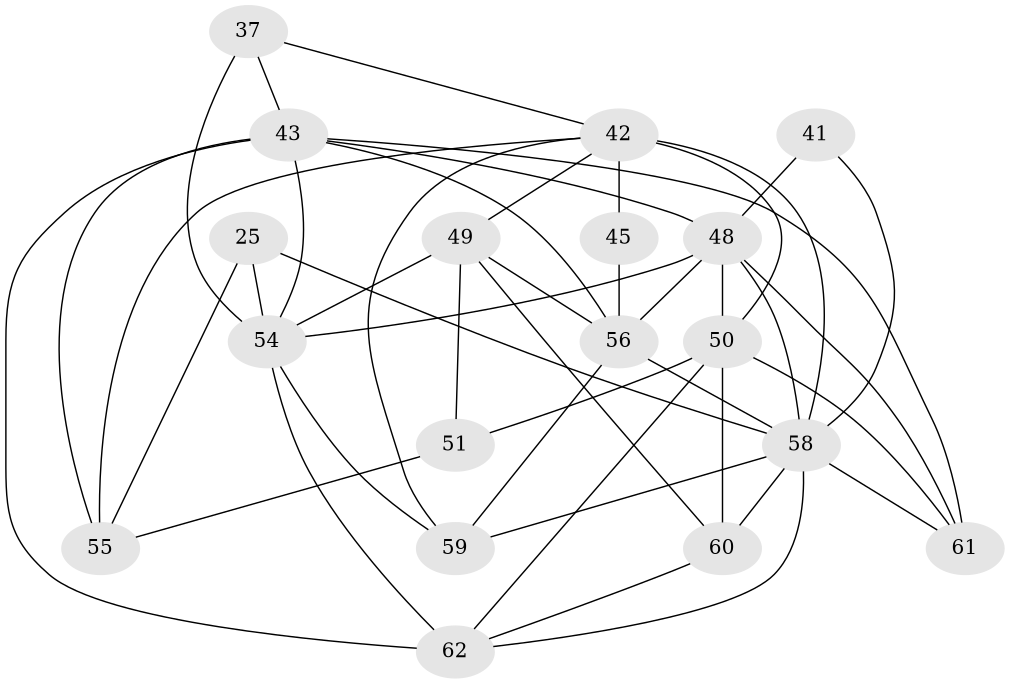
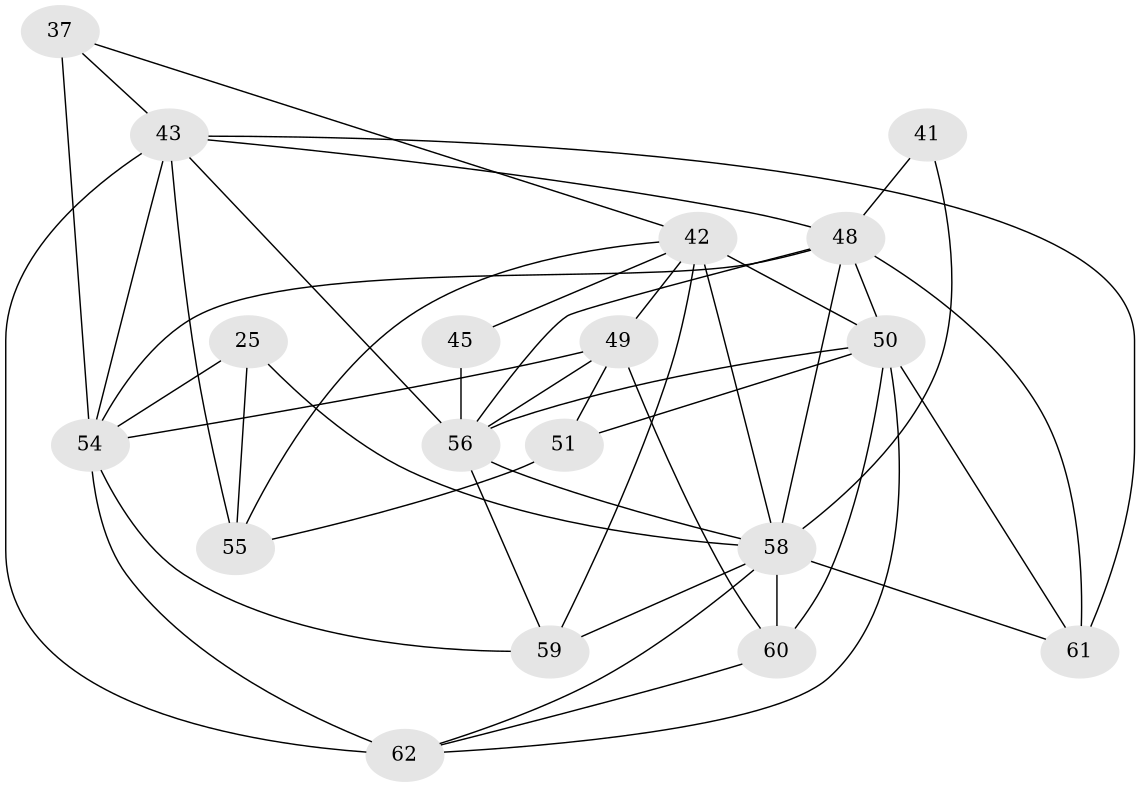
  graph {
    fontname="DejaVu Serif"
    node [color=gray90 fontname="DejaVu Serif" style=filled]
    edge [fontname="DejaVu Serif"]
    25 [super="+13"]
    54 [super="+18+33"]
    55 [super="+47"]
    58 [super="+14+39+57"]
    59 [super="+12"]
    62 [super="+52+24"]
    61 [super="+27"]
    60 [super="+46"]
    37 [super="+35"]
    42 [super="+6+23+26"]
    43 [super="+22+17+36"]
    45
    49 [super="+2"]
    50 [super="+38+19"]
    48 [super="+16+40"]
    56 [super="+20+44+31"]
    41 [super="+30"]
    51
    25 -- 54 [weight=3]
    25 -- 55
    25 -- 58 [weight=2]
    54 -- 59
    54 -- 62 [weight=2]
    58 -- 59
    58 -- 62
    58 -- 61 [weight=2]
    58 -- 60 [weight=3]
    60 -- 62
    37 -- 54 [weight=3]
    37 -- 42 [weight=2]
    37 -- 43
    42 -- 55
    42 -- 58 [weight=4]
    42 -- 59 [weight=2]
    42 -- 45 [weight=2]
    42 -- 49
    42 -- 50 [weight=2]
    43 -- 54
    43 -- 55 [weight=3]
    43 -- 62 [weight=2]
    43 -- 61 [weight=2]
    43 -- 48
    43 -- 56 [weight=2]
    45 -- 56 [weight=2]
    49 -- 54
    49 -- 60
    49 -- 56
    49 -- 51 [weight=2]
    50 -- 62 [weight=2]
    50 -- 61
    50 -- 60
+   50 -- 56
    50 -- 51
    48 -- 54 [weight=3]
    48 -- 58
    48 -- 61 [weight=3]
    48 -- 50 [weight=2]
    48 -- 56 [weight=2]
    56 -- 58 [weight=2]
    56 -- 59 [weight=2]
    41 -- 58 [weight=2]
    41 -- 48 [weight=2]
    51 -- 55
  }
